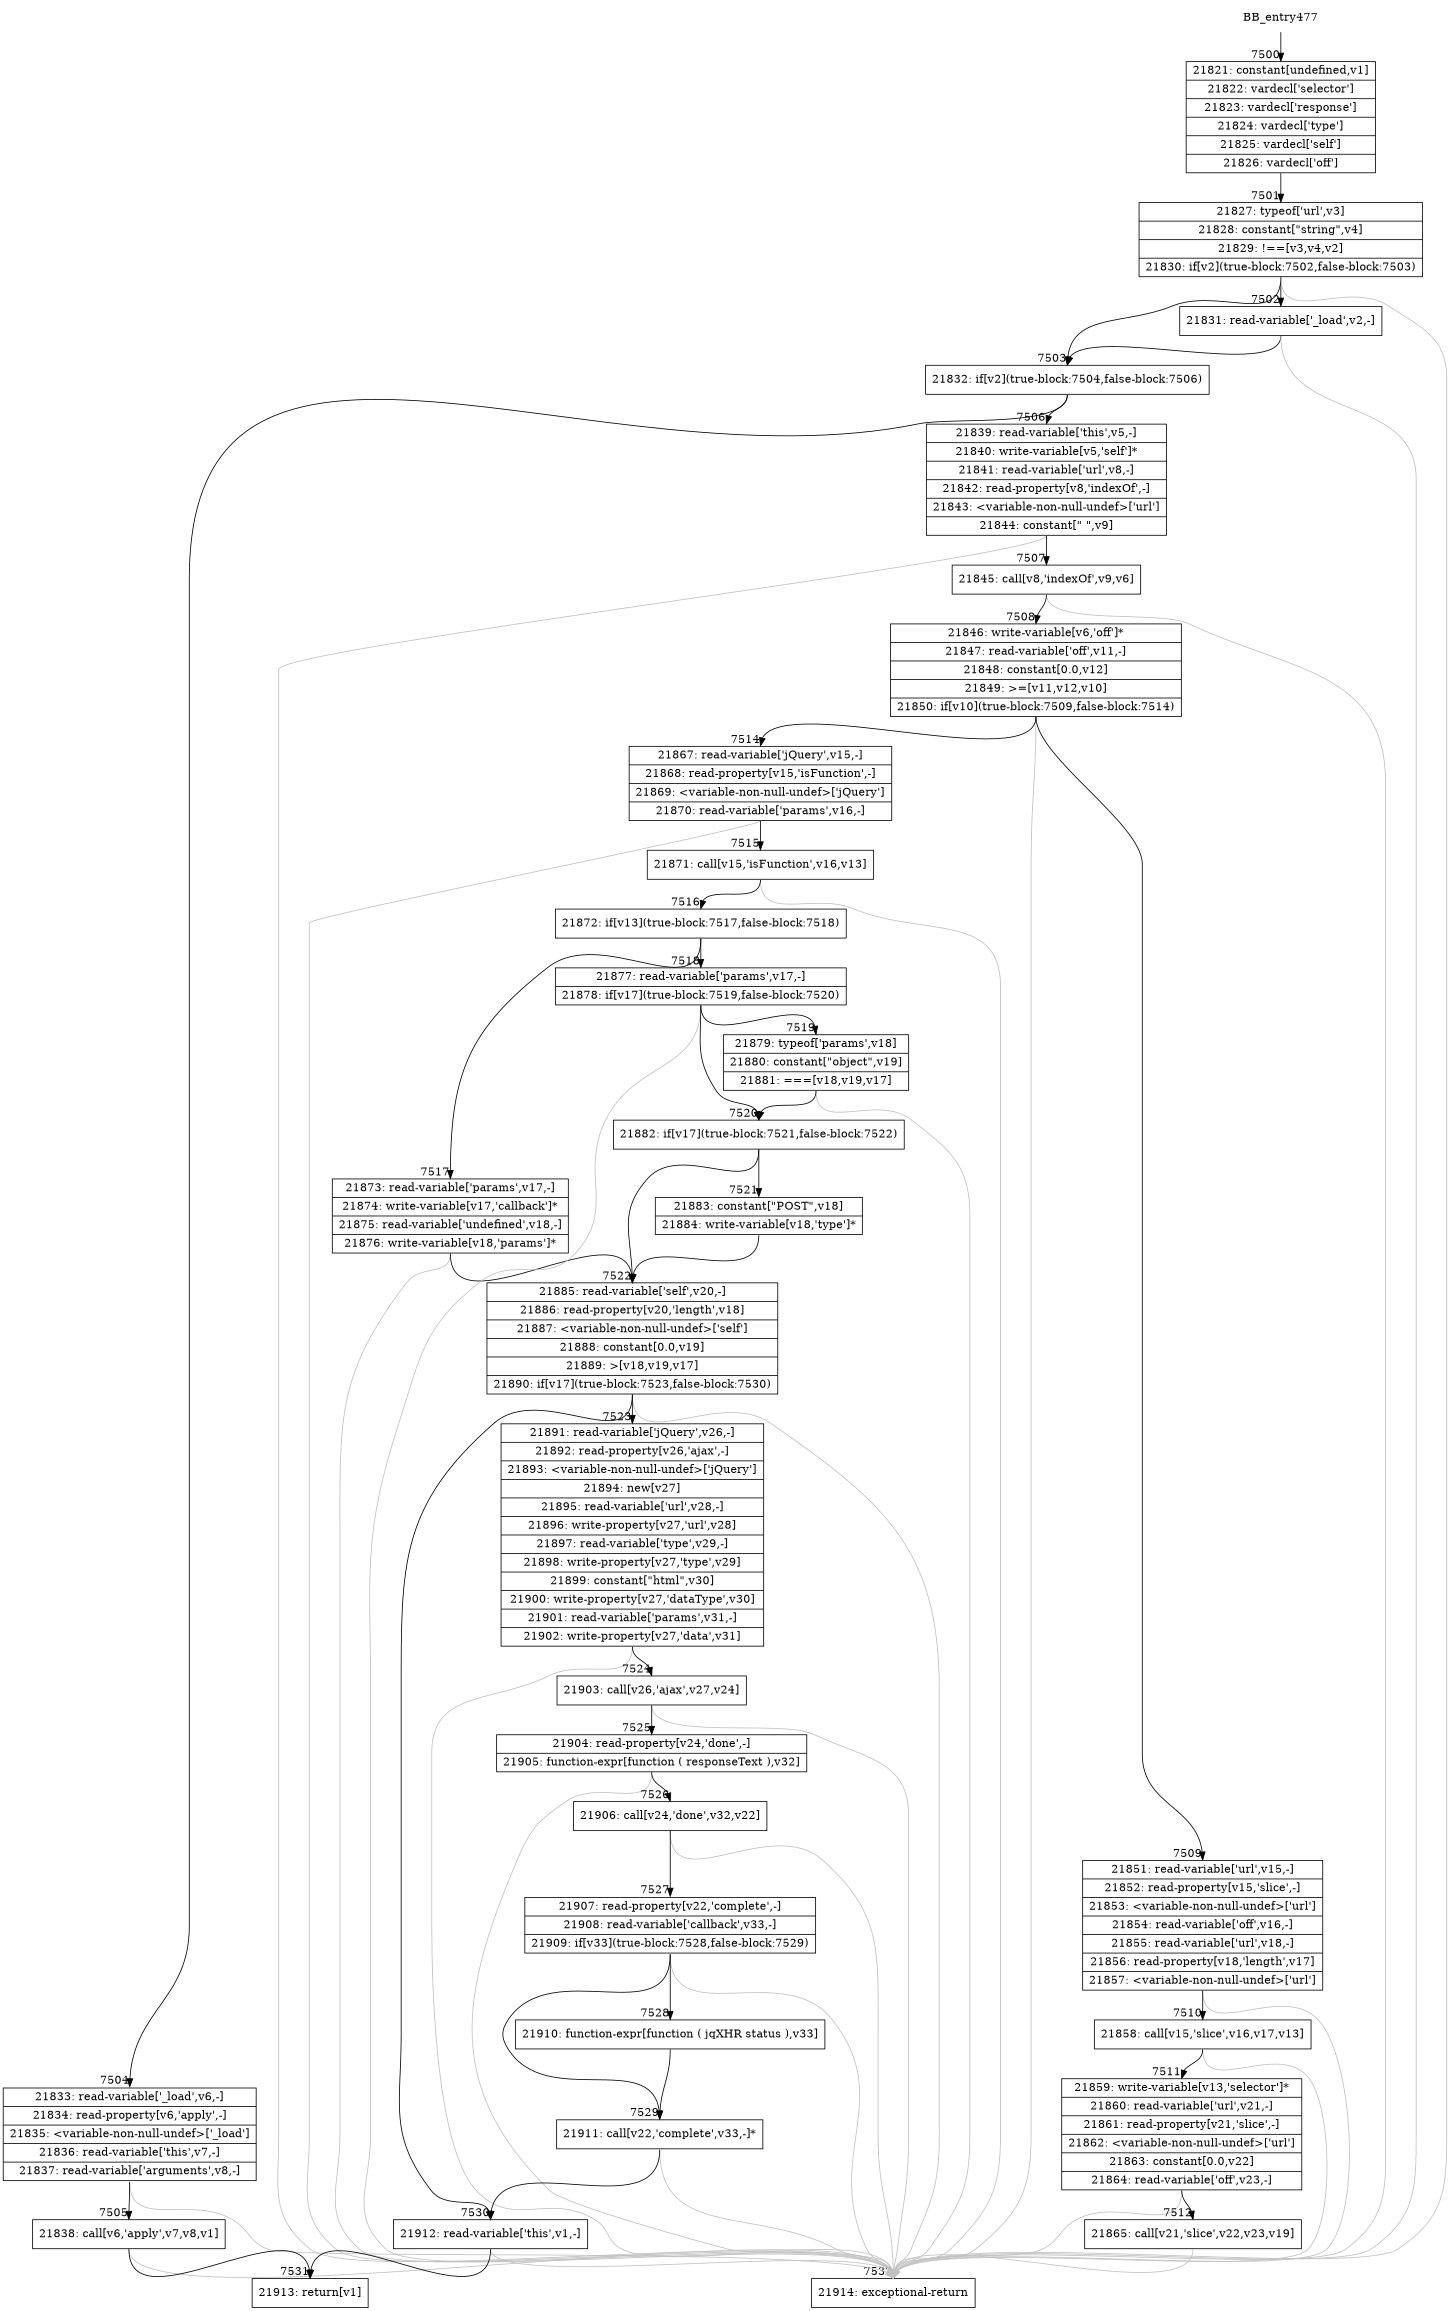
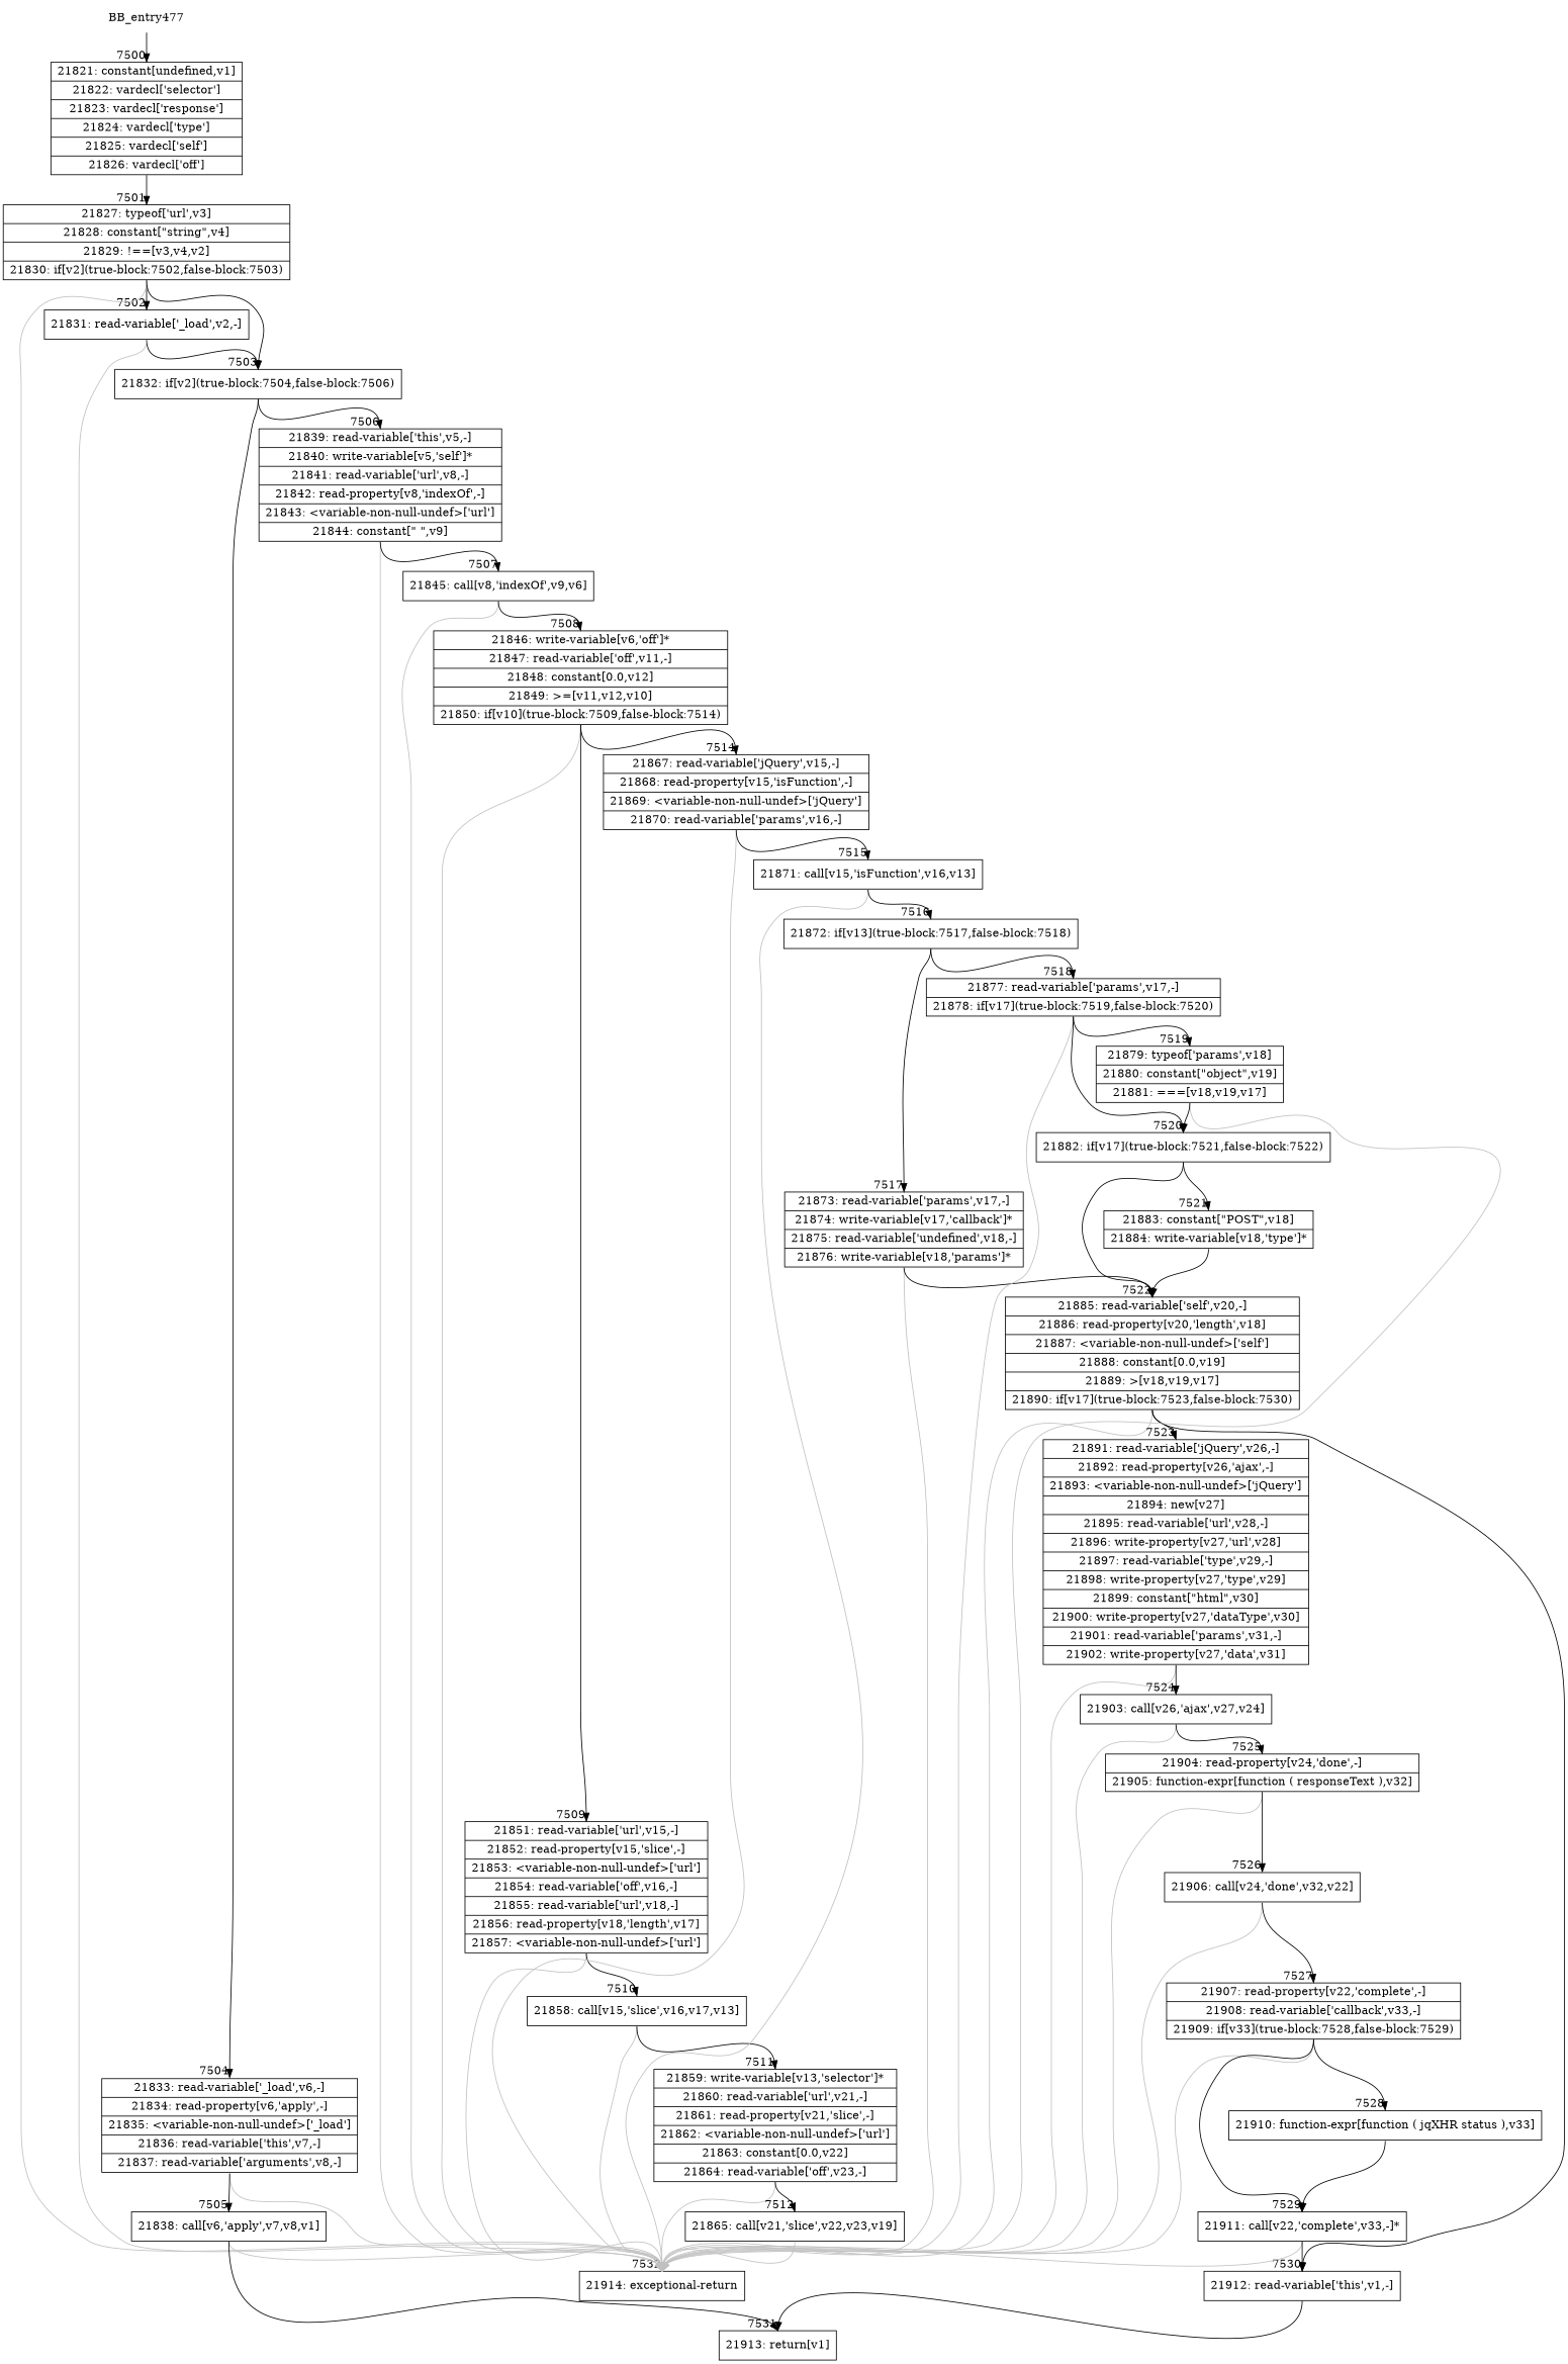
  digraph {
    rankdir=TD
    node [shape=record]
    edge [headport=n tailport=s]
    n1 [label=BB_entry477 shape=none]
    n2 [label="{21821: constant[undefined,v1]|21822: vardecl['selector']|21823: vardecl['response']|21824: vardecl['type']|21825: vardecl['self']|21826: vardecl['off']}"]
    n3 [label="{21827: typeof['url',v3]|21828: constant[\"string\",v4]|21829: !==[v3,v4,v2]|21830: if[v2](true-block:7502,false-block:7503)}"]
    n4 [label="{21832: if[v2](true-block:7504,false-block:7506)}"]
    n5 [label="{21831: read-variable['_load',v2,-]}"]
    n6 [label="{21914: exceptional-return}"]
    n7 [label="{21833: read-variable['_load',v6,-]|21834: read-property[v6,'apply',-]|21835: \<variable-non-null-undef\>['_load']|21836: read-variable['this',v7,-]|21837: read-variable['arguments',v8,-]}"]
    n8 [label="{21839: read-variable['this',v5,-]|21840: write-variable[v5,'self']*|21841: read-variable['url',v8,-]|21842: read-property[v8,'indexOf',-]|21843: \<variable-non-null-undef\>['url']|21844: constant[\" \",v9]}"]
    n9 [label="{21838: call[v6,'apply',v7,v8,v1]}"]
    n10 [label="{21845: call[v8,'indexOf',v9,v6]}"]
    n11 [label="{21913: return[v1]}"]
    n12 [label="{21846: write-variable[v6,'off']*|21847: read-variable['off',v11,-]|21848: constant[0.0,v12]|21849: \>=[v11,v12,v10]|21850: if[v10](true-block:7509,false-block:7514)}"]
    n13 [label="{21851: read-variable['url',v15,-]|21852: read-property[v15,'slice',-]|21853: \<variable-non-null-undef\>['url']|21854: read-variable['off',v16,-]|21855: read-variable['url',v18,-]|21856: read-property[v18,'length',v17]|21857: \<variable-non-null-undef\>['url']}"]
    n14 [label="{21867: read-variable['jQuery',v15,-]|21868: read-property[v15,'isFunction',-]|21869: \<variable-non-null-undef\>['jQuery']|21870: read-variable['params',v16,-]}"]
    n15 [label="{21858: call[v15,'slice',v16,v17,v13]}"]
    n16 [label="{21871: call[v15,'isFunction',v16,v13]}"]
    n17 [label="{21859: write-variable[v13,'selector']*|21860: read-variable['url',v21,-]|21861: read-property[v21,'slice',-]|21862: \<variable-non-null-undef\>['url']|21863: constant[0.0,v22]|21864: read-variable['off',v23,-]}"]
    n18 [label="{21872: if[v13](true-block:7517,false-block:7518)}"]
    n19 [label="{21865: call[v21,'slice',v22,v23,v19]}"]
    n20 [label="{21873: read-variable['params',v17,-]|21874: write-variable[v17,'callback']*|21875: read-variable['undefined',v18,-]|21876: write-variable[v18,'params']*}"]
    n21 [label="{21877: read-variable['params',v17,-]|21878: if[v17](true-block:7519,false-block:7520)}"]
    n22 [label="{21885: read-variable['self',v20,-]|21886: read-property[v20,'length',v18]|21887: \<variable-non-null-undef\>['self']|21888: constant[0.0,v19]|21889: \>[v18,v19,v17]|21890: if[v17](true-block:7523,false-block:7530)}"]
    n23 [label="{21882: if[v17](true-block:7521,false-block:7522)}"]
    n24 [label="{21879: typeof['params',v18]|21880: constant[\"object\",v19]|21881: ===[v18,v19,v17]}"]
    n25 [label="{21891: read-variable['jQuery',v26,-]|21892: read-property[v26,'ajax',-]|21893: \<variable-non-null-undef\>['jQuery']|21894: new[v27]|21895: read-variable['url',v28,-]|21896: write-property[v27,'url',v28]|21897: read-variable['type',v29,-]|21898: write-property[v27,'type',v29]|21899: constant[\"html\",v30]|21900: write-property[v27,'dataType',v30]|21901: read-variable['params',v31,-]|21902: write-property[v27,'data',v31]}"]
    n26 [label="{21912: read-variable['this',v1,-]}"]
    n27 [label="{21883: constant[\"POST\",v18]|21884: write-variable[v18,'type']*}"]
    n28 [label="{21903: call[v26,'ajax',v27,v24]}"]
    n29 [label="{21904: read-property[v24,'done',-]|21905: function-expr[function ( responseText ),v32]}"]
    n30 [label="{21906: call[v24,'done',v32,v22]}"]
    n31 [label="{21907: read-property[v22,'complete',-]|21908: read-variable['callback',v33,-]|21909: if[v33](true-block:7528,false-block:7529)}"]
    n32 [label="{21911: call[v22,'complete',v33,-]*}"]
    n33 [label="{21910: function-expr[function ( jqXHR status ),v33]}"]
    n1 -> n2 [headlabel="    7500"]
    n2 -> n3 [headlabel="      7501"]
    n3 -> n4 [headlabel="      7503"]
    n3 -> n5 [headlabel="      7502"]
    n3 -> n6 [color=gray headlabel="      7532"]
    n4 -> n7 [headlabel="      7504"]
    n4 -> n8 [headlabel="      7506"]
    n5 -> n4
    n5 -> n6 [color=gray]
    n7 -> n6 [color=gray]
    n7 -> n9 [headlabel="      7505"]
    n8 -> n6 [color=gray]
    n8 -> n10 [headlabel="      7507"]
    n9 -> n6 [color=gray]
    n9 -> n11 [headlabel="      7531"]
    n10 -> n6 [color=gray]
    n10 -> n12 [headlabel="      7508"]
    n12 -> n6 [color=gray]
    n12 -> n13 [headlabel="      7509"]
    n12 -> n14 [headlabel="      7514"]
    n13 -> n6 [color=gray]
    n13 -> n15 [headlabel="      7510"]
    n14 -> n6 [color=gray]
    n14 -> n16 [headlabel="      7515"]
    n15 -> n6 [color=gray]
    n15 -> n17 [headlabel="      7511"]
    n16 -> n6 [color=gray]
    n16 -> n18 [headlabel="      7516"]
    n17 -> n6 [color=gray]
    n17 -> n19 [headlabel="      7512"]
    n18 -> n20 [headlabel="      7517"]
    n18 -> n21 [headlabel="      7518"]
    n19 -> n6 [color=gray]
    n20 -> n6 [color=gray]
    n20 -> n22 [headlabel="      7522"]
    n21 -> n6 [color=gray]
    n21 -> n23 [headlabel="      7520"]
    n21 -> n24 [headlabel="      7519"]
    n22 -> n6 [color=gray]
    n22 -> n25 [headlabel="      7523"]
    n22 -> n26 [headlabel="      7530"]
    n23 -> n22
    n23 -> n27 [headlabel="      7521"]
    n24 -> n6 [color=gray]
    n24 -> n23
    n25 -> n6 [color=gray]
    n25 -> n28 [headlabel="      7524"]
-   n26 -> n6 [color=gray]
    n26 -> n11
    n27 -> n22
    n28 -> n6 [color=gray]
    n28 -> n29 [headlabel="      7525"]
    n29 -> n6 [color=gray]
    n29 -> n30 [headlabel="      7526"]
    n30 -> n6 [color=gray]
    n30 -> n31 [headlabel="      7527"]
    n31 -> n6 [color=gray]
    n31 -> n32 [headlabel="      7529"]
    n31 -> n33 [headlabel="      7528"]
    n32 -> n6 [color=gray]
    n32 -> n26
    n33 -> n32
  }
